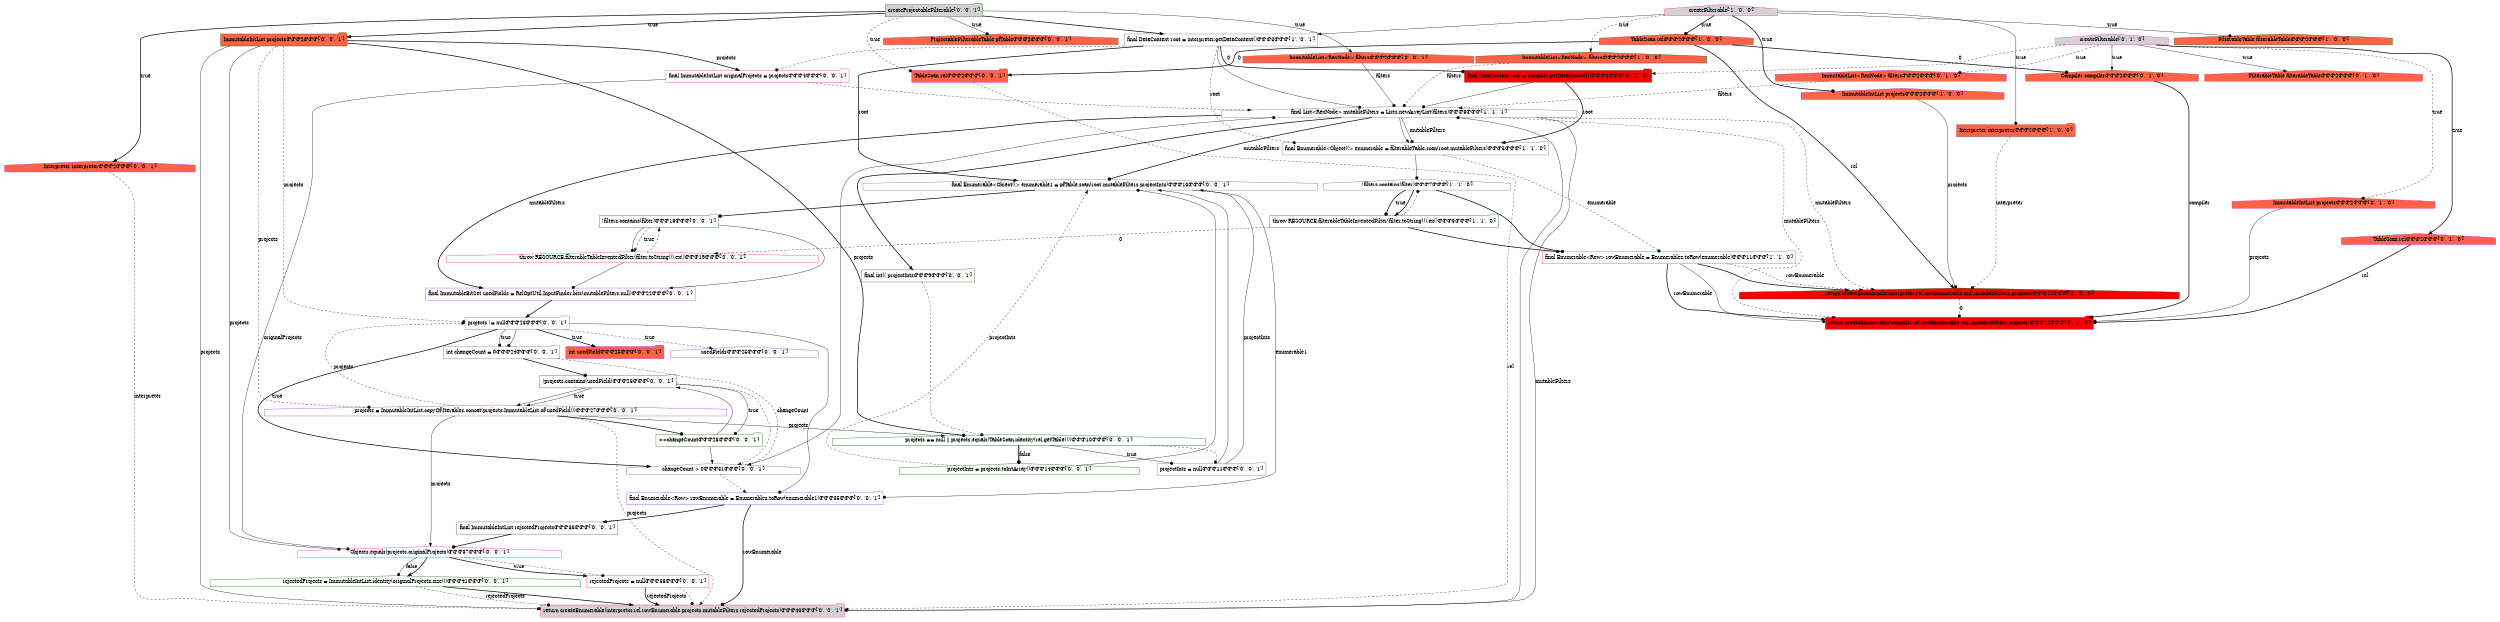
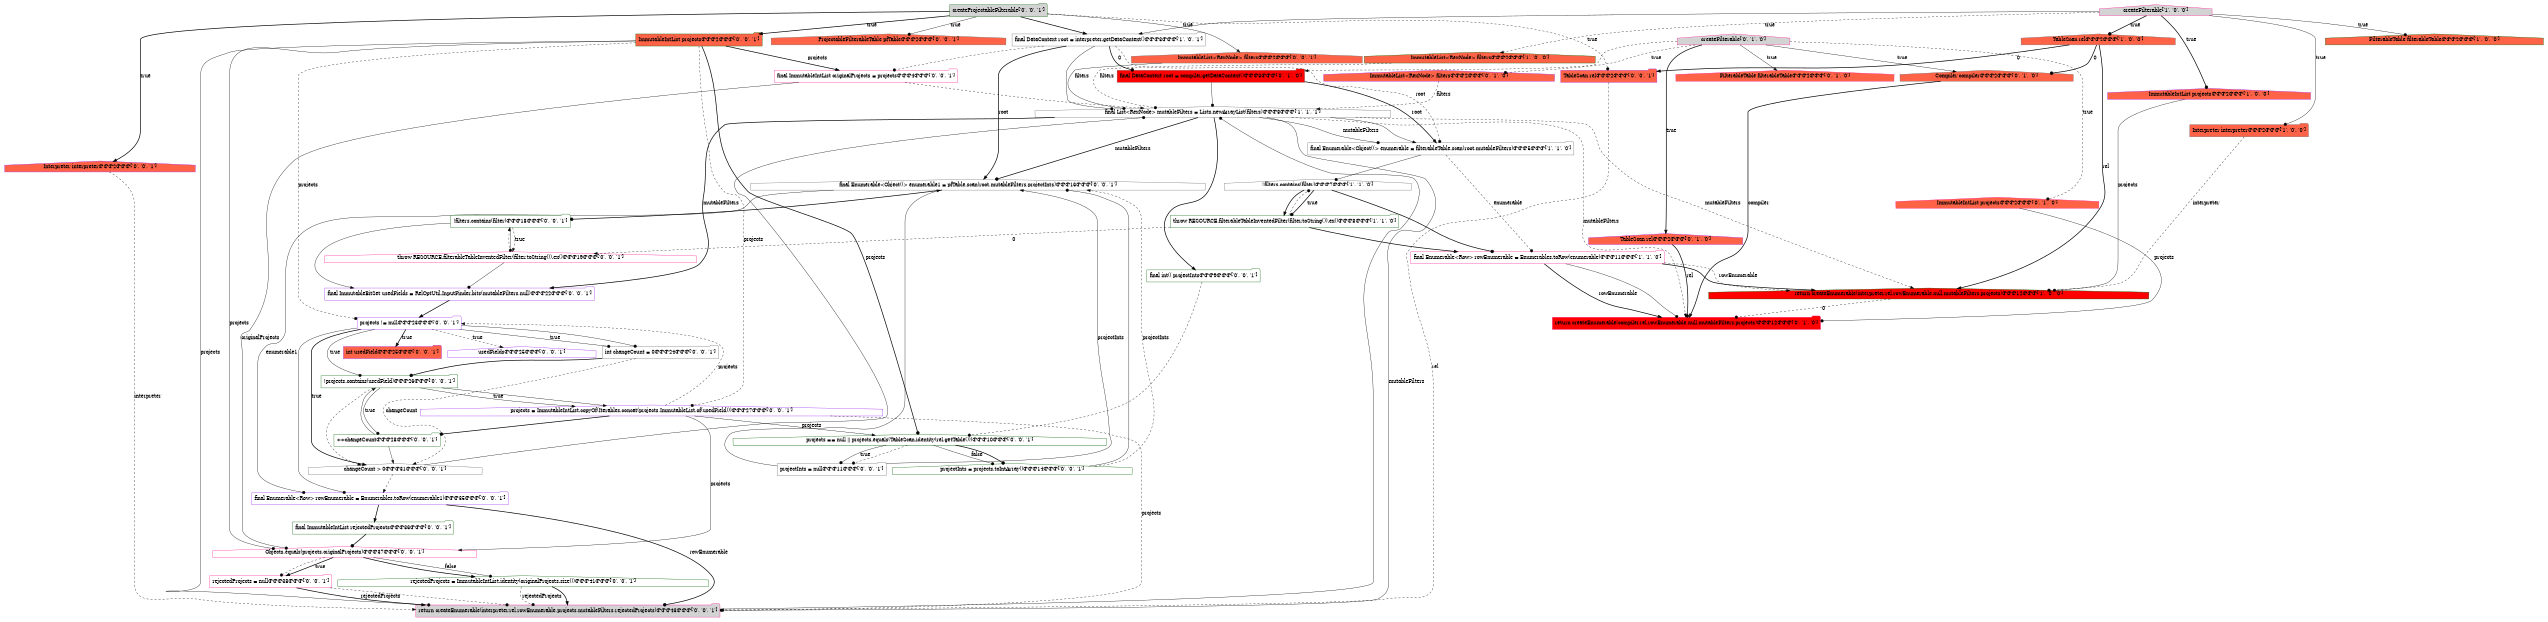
  digraph {
    node [color=darkgreen fillcolor=white shape=house style=filled]
    edge [arrowhead=dot style=solid]
    n1 [fillcolor=tomato label="ImmutableList<RexNode> filters@@@2@@@['1', '0', '0']"]
    n2 [color=gray40 label="final List<RexNode> mutableFilters = Lists.newArrayList(filters)@@@8@@@['1', '1', '1']"]
    n3 [color=deeppink fillcolor=lightgray label="return createEnumerable(interpreter,rel,rowEnumerable,projects,mutableFilters,rejectedProjects)@@@43@@@['0', '0', '1']" shape=folder]
    n4 [color=gray40 label="final Enumerable<Object((> enumerable1 = pfTable.scan(root,mutableFilters,projectInts)@@@16@@@['0', '0', '1']"]
    n5 [fillcolor=red label="return createEnumerable(interpreter,rel,rowEnumerable,null,mutableFilters,projects)@@@12@@@['1', '0', '0']"]
    n6 [color=deeppink fillcolor=red label="return createEnumerable(compiler,rel,rowEnumerable,null,mutableFilters,projects)@@@12@@@['0', '1', '0']" shape=folder]
    n7 [label="final int(( projectInts@@@9@@@['0', '0', '1']" shape=folder]
    n8 [color=purple label="final ImmutableBitSet usedFields = RelOptUtil.InputFinder.bits(mutableFilters,null)@@@22@@@['0', '0', '1']" shape=folder]
    n9 [color=gray40 label="final Enumerable<Object((> enumerable = filterableTable.scan(root,mutableFilters)@@@5@@@['1', '1', '0']" shape=folder]
    n10 [color=purple label="final Enumerable<Row> rowEnumerable = Enumerables.toRow(enumerable1)@@@35@@@['0', '0', '1']" shape=folder]
    n11 [label="final ImmutableIntList rejectedProjects@@@36@@@['0', '0', '1']" shape=folder]
    n12 [color=deeppink label="Objects.equals(projects,originalProjects)@@@37@@@['0', '0', '1']"]
    n13 [color=deeppink label="final ImmutableIntList originalProjects = projects@@@4@@@['0', '0', '1']" shape=folder]
    n14 [label="rejectedProjects = ImmutableIntList.identity(originalProjects.size())@@@41@@@['0', '0', '1']"]
    n15 [color=deeppink label="rejectedProjects = null@@@38@@@['0', '0', '1']" shape=folder]
    n16 [color=gray40 label="projectInts = null@@@11@@@['0', '0', '1']" shape=folder]
    n17 [label="!filters.contains(filter)@@@18@@@['0', '0', '1']" shape=folder]
    n18 [label="projects == null || projects.equals(TableScan.identity(rel.getTable()))@@@10@@@['0', '0', '1']"]
    n19 [label="projectInts = projects.toIntArray()@@@14@@@['0', '0', '1']"]
    n20 [color=purple fillcolor=tomato label="ImmutableIntList projects@@@2@@@['1', '0', '0']"]
    n21 [color=deeppink label="throw RESOURCE.filterableTableInventedFilter(filter.toString()).ex()@@@19@@@['0', '0', '1']"]
    n22 [color=gray40 label="!filters.contains(filter)@@@7@@@['1', '1', '0']"]
    n23 [color=deeppink label="final Enumerable<Row> rowEnumerable = Enumerables.toRow(enumerable)@@@11@@@['1', '1', '0']" shape=folder]
    n24 [label="throw RESOURCE.filterableTableInventedFilter(filter.toString()).ex()@@@8@@@['1', '1', '0']" shape=folder]
    n25 [color=purple fillcolor=tomato label="int usedField@@@25@@@['0', '0', '1']" shape=folder]
    n26 [color=purple fillcolor=tomato label="TableScan rel@@@2@@@['0', '0', '1']" shape=folder]
    n27 [color=purple label="projects != null@@@23@@@['0', '0', '1']" shape=folder]
    n28 [label="!projects.contains(usedField)@@@26@@@['0', '0', '1']" shape=folder]
    n29 [color=purple label="projects = ImmutableIntList.copyOf(Iterables.concat(projects,ImmutableList.of(usedField)))@@@27@@@['0', '0', '1']"]
    n30 [label="++changeCount@@@28@@@['0', '0', '1']" shape=folder]
    n31 [color=gray40 label="changeCount > 0@@@31@@@['0', '0', '1']"]
    n32 [color=deeppink fillcolor=tomato label="ImmutableIntList projects@@@2@@@['0', '1', '0']"]
    n33 [color=gray40 fillcolor=tomato label="ImmutableList<RexNode> filters@@@2@@@['0', '0', '1']"]
    n34 [color=gray40 fillcolor=tomato label="TableScan rel@@@2@@@['1', '0', '0']"]
    n35 [color=gray40 fillcolor=tomato label="Compiler compiler@@@2@@@['0', '1', '0']"]
    n36 [color=purple fillcolor=tomato label="ImmutableList<RexNode> filters@@@2@@@['0', '1', '0']"]
    n37 [fillcolor=tomato label="ImmutableIntList projects@@@2@@@['0', '0', '1']" shape=folder]
    n38 [color=gray40 label="int changeCount = 0@@@24@@@['0', '0', '1']" shape=folder]
    n39 [color=purple label="usedFields@@@25@@@['0', '0', '1']"]
    n40 [color=gray40 label="final DataContext root = interpreter.getDataContext()@@@3@@@['1', '0', '1']" shape=folder]
    n41 [color=gray40 fillcolor=red label="final DataContext root = compiler.getDataContext()@@@3@@@['0', '1', '0']" shape=folder]
    n42 [color=purple fillcolor=tomato label="Interpreter interpreter@@@2@@@['0', '0', '1']"]
    n43 [color=gray40 fillcolor=tomato label="Interpreter interpreter@@@2@@@['1', '0', '0']" shape=folder]
    n44 [color=deeppink fillcolor=tomato label="FilterableTable filterableTable@@@2@@@['0', '1', '0']"]
    n45 [fillcolor=tomato label="FilterableTable filterableTable@@@2@@@['1', '0', '0']"]
    n46 [color=deeppink fillcolor=lightgray label="createFilterable['0', '1', '0']"]
    n47 [color=purple fillcolor=tomato label="TableScan rel@@@2@@@['0', '1', '0']"]
    n48 [color=deeppink fillcolor=lightgray label="createFilterable['1', '0', '0']"]
    n49 [color=gray40 fillcolor=tomato label="ProjectableFilterableTable pfTable@@@2@@@['0', '0', '1']"]
    n50 [fillcolor=lightgray label="createProjectableFilterable['0', '0', '1']" shape=folder]
    n1 -> n2 [label=filters style=dashed]
    n2 -> n3 [label=mutableFilters]
    n2 -> n4 [label=mutableFilters style=bold]
    n2 -> n5 [arrowhead=normal label=mutableFilters style=dashed]
    n2 -> n6 [arrowhead=normal label=mutableFilters style=dashed]
    n2 -> n7 [arrowhead=normal style=bold]
    n2 -> n8 [arrowhead=normal label=mutableFilters style=bold]
    n2 -> n9 [label=mutableFilters]
    n2 -> n9 [arrowhead=normal]
    n3 -> n2
    n4 -> n10 [label=enumerable1]
    n4 -> n17 [style=bold]
    n5 -> n6 [label=0 style=dashed]
    n7 -> n18 [style=dashed]
    n8 -> n27 [arrowhead=normal style=bold]
    n9 -> n22
    n9 -> n23 [label=enumerable style=dashed]
    n10 -> n3 [label=rowEnumerable style=bold]
    n10 -> n11 [arrowhead=normal style=bold]
    n11 -> n12 [style=bold]
    n12 -> n14 [label=false]
    n12 -> n14 [arrowhead=normal style=bold]
    n12 -> n15 [style=dashed]
    n12 -> n15 [arrowhead=normal label=true style=bold]
    n13 -> n2 [arrowhead=normal style=dashed]
    n13 -> n12 [label=originalProjects]
    n14 -> n3 [arrowhead=normal style=bold]
    n14 -> n3 [label=rejectedProjects style=dashed]
    n15 -> n3 [style=dashed]
    n15 -> n3 [arrowhead=normal label=rejectedProjects style=bold]
    n16 -> n4 [arrowhead=normal label=projectInts]
    n16 -> n4 [arrowhead=normal]
    n17 -> n8 [arrowhead=normal]
    n17 -> n21
    n17 -> n21 [arrowhead=normal label=true style=dashed]
    n18 -> n16 [style=dashed]
    n18 -> n16 [label=true]
    n18 -> n19 [label=false]
    n18 -> n19 [style=bold]
    n19 -> n4
    n19 -> n4 [arrowhead=normal label=projectInts style=dashed]
    n20 -> n5 [label=projects]
    n21 -> n8
    n21 -> n17 [arrowhead=normal style=dashed]
    n22 -> n23 [style=bold]
    n22 -> n24 [label=true style=bold]
    n22 -> n24 [arrowhead=normal style=bold]
    n23 -> n5 [arrowhead=normal label=rowEnumerable style=dashed]
    n23 -> n5 [arrowhead=normal style=bold]
    n23 -> n6 [arrowhead=normal label=rowEnumerable style=bold]
    n23 -> n6
    n24 -> n21 [arrowhead=normal label=0 style=dashed]
    n24 -> n22 [style=dashed]
    n24 -> n23 [arrowhead=normal style=bold]
    n26 -> n3 [arrowhead=normal label=rel style=dashed]
    n27 -> n10
    n27 -> n25 [arrowhead=normal label=true style=bold]
+   n27 -> n28 [label=true]
    n27 -> n31 [arrowhead=normal label=true style=bold]
    n27 -> n38
    n27 -> n38 [label=true]
    n27 -> n39 [arrowhead=normal label=true style=dashed]
    n28 -> n29 [arrowhead=normal]
    n28 -> n29 [arrowhead=normal label=true]
    n28 -> n30 [label=true]
    n28 -> n31 [arrowhead=normal style=dashed]
    n29 -> n3 [arrowhead=normal label=projects style=dashed]
    n29 -> n12 [arrowhead=normal label=projects]
    n29 -> n18 [arrowhead=normal label=projects]
    n29 -> n27 [arrowhead=normal label=projects style=dashed]
    n29 -> n30 [style=bold]
    n30 -> n28 [arrowhead=normal]
    n30 -> n31 [arrowhead=normal]
    n31 -> n2
    n31 -> n10 [arrowhead=normal style=dashed]
    n32 -> n6 [label=projects]
    n33 -> n2 [label=filters]
    n34 -> n5 [arrowhead=normal label=rel style=bold]
    n34 -> n26 [arrowhead=normal label=0 style=bold]
    n34 -> n35 [label=0 style=bold]
    n35 -> n6 [arrowhead=normal label=compiler style=bold]
    n36 -> n2 [arrowhead=normal label=filters style=dashed]
    n37 -> n3 [label=projects]
    n37 -> n12 [label=projects]
    n37 -> n13 [arrowhead=normal label=projects style=bold]
    n37 -> n18 [label=projects style=bold]
    n37 -> n27 [label=projects style=dashed]
    n37 -> n29 [label=projects style=dashed]
    n38 -> n28 [style=bold]
    n38 -> n31 [arrowhead=normal label=changeCount style=dashed]
    n40 -> n2
    n40 -> n4 [arrowhead=normal label=root style=bold]
    n40 -> n9 [label=root style=dashed]
    n40 -> n13 [style=dashed]
    n40 -> n41 [label=0 style=bold]
    n41 -> n2
    n41 -> n9 [arrowhead=normal label=root style=bold]
    n42 -> n3 [arrowhead=normal label=interpreter style=dashed]
    n43 -> n5 [label=interpreter style=dashed]
    n46 -> n32 [label=true style=dashed]
    n46 -> n35 [arrowhead=normal label=true]
    n46 -> n36 [label=true style=dashed]
    n46 -> n41 [arrowhead=normal style=dashed]
    n46 -> n44 [arrowhead=normal label=true]
    n46 -> n47 [arrowhead=normal label=true style=bold]
    n47 -> n6 [label=rel style=bold]
    n48 -> n1 [arrowhead=normal label=true style=dashed]
    n48 -> n20 [label=true style=bold]
    n48 -> n34 [label=true style=bold]
    n48 -> n40 [arrowhead=normal]
    n48 -> n43 [label=true]
    n48 -> n45 [label=true]
    n50 -> n26 [label=true style=dashed]
    n50 -> n33 [arrowhead=normal label=true]
    n50 -> n37 [arrowhead=normal label=true style=bold]
    n50 -> n40 [arrowhead=normal style=bold]
    n50 -> n42 [arrowhead=normal label=true style=bold]
    n50 -> n49 [label=true]
  }
